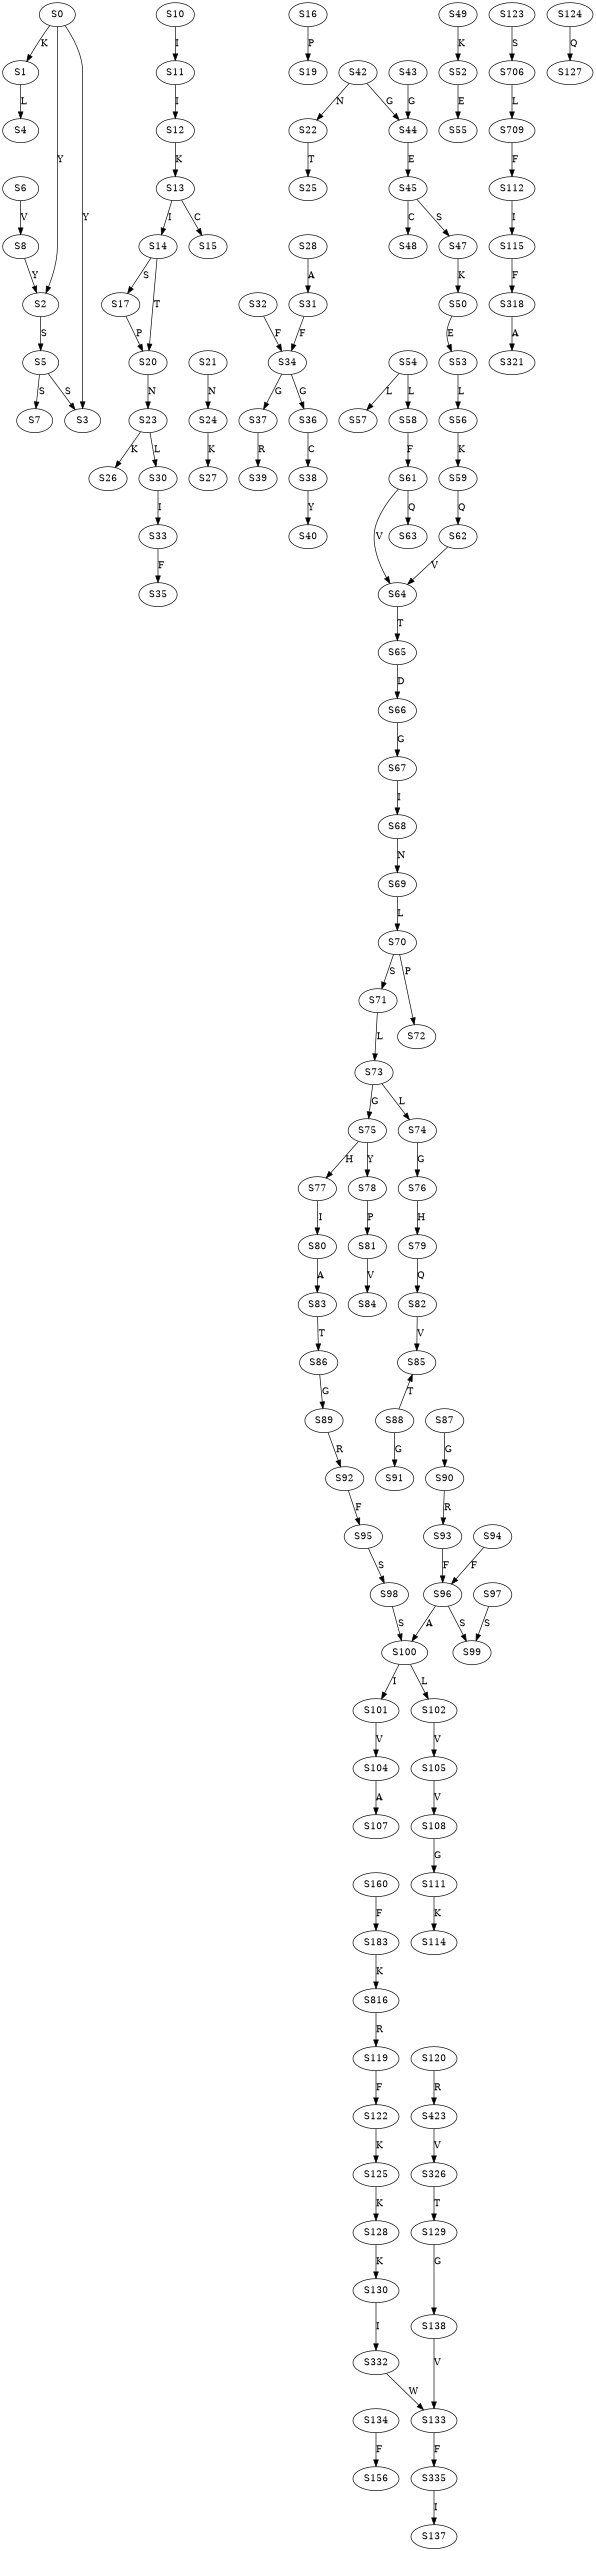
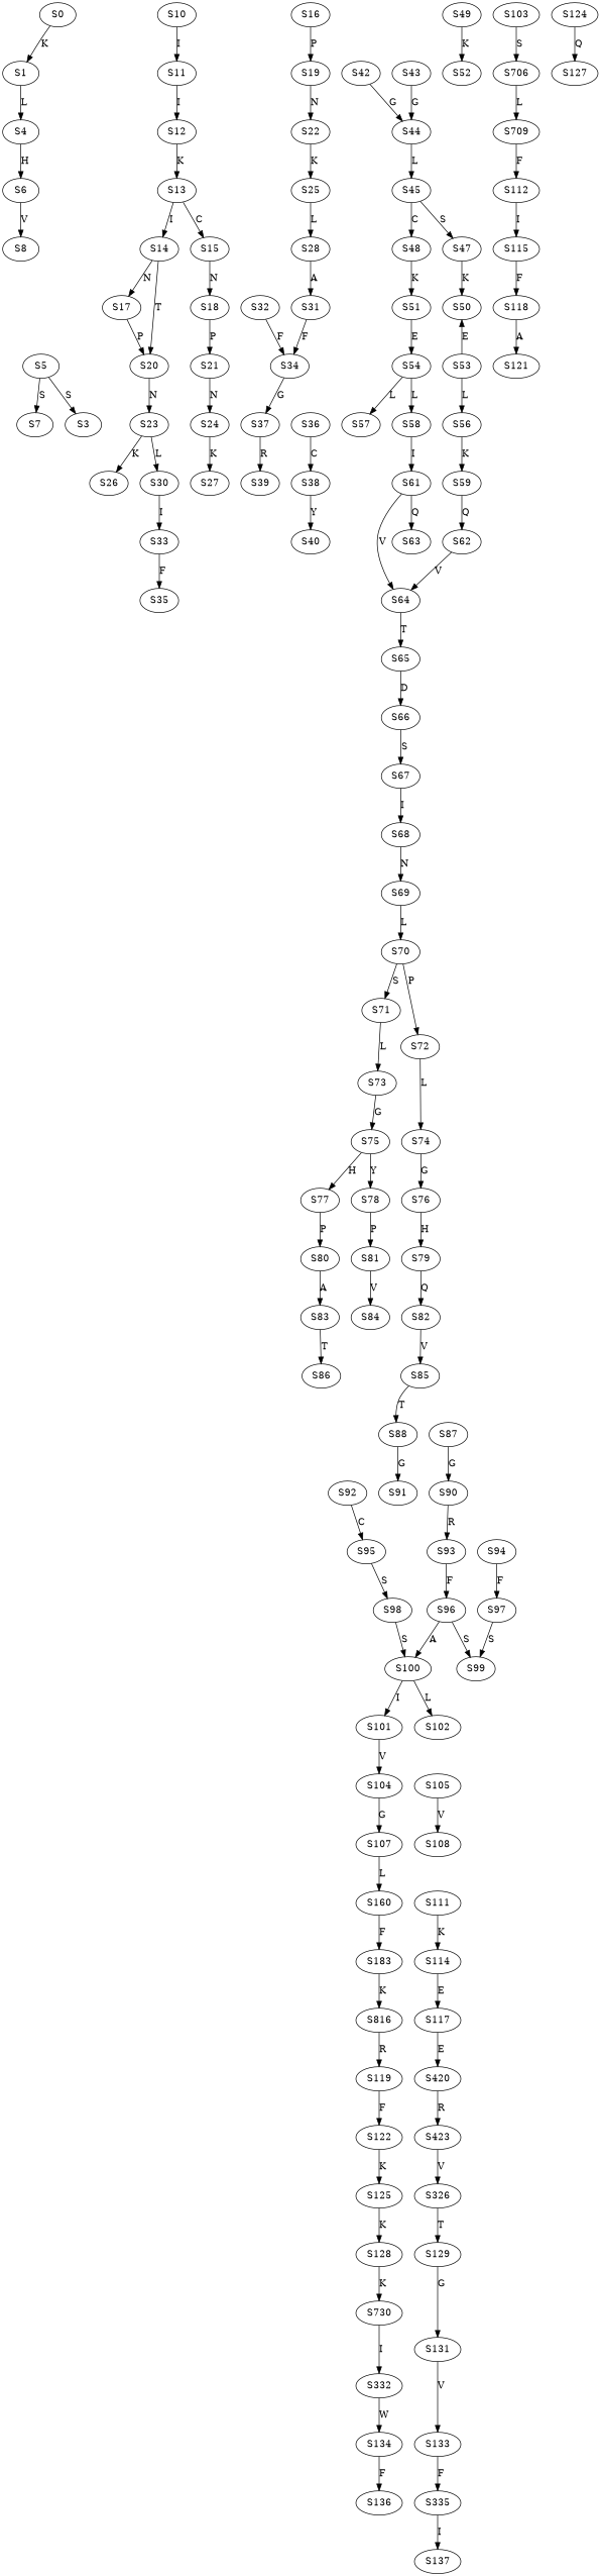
  strict digraph {
    S0
    S1
-   S2
    S3
    S4
    S5
    S6
    S7
    S8
    S10
    S11
    S12
    S13
    S14
    S15
    S17
    S20
+   S18
    S16
    S19
    S21
    S22
    S23
    S24
    S25
    S26
    S30
    S27
    S28
    S31
    S33
    S34
    S32
    S35
    S36
    S37
    S38
    S39
    S40
    S42
    S44
    S43
    S45
    S47
    S48
    S50
+   S51
    S49
    S52
    S53
    S54
-   S55
    S56
    S57
    S58
    S59
    S61
    S62
    S63
    S64
    S65
    S66
    S67
    S68
    S69
    S70
    S71
    S72
    S73
    S74
    S75
    S76
    S77
    S78
    S79
    S80
    S81
    S82
    S83
    S84
    S85
    S86
    S88
-   S89
    S87
    S90
    S91
    S92
    S93
    S95
    S96
    S94
    S97
    S98
    S99
    S100
    S101
    S102
    S104
    S105
    n101 [label=S706]
-   S103 [label=S123]
+   S103
    S107
    S108
    n105 [label=S709]
    n106 [label=S160]
    S111
    S112
    n109 [label=S183]
    S114
    S115
    n112 [label=S816]
-   S118 [label=S318]
+   S117
+   S118
    S119
-   S120
-   S121 [label=S321]
+   S120 [label=S420]
+   S121
    S122
    n119 [label=S423]
    S125
    n121 [label=S326]
    S124
    S127
    S128
    S129
-   S130
-   S131 [label=S138]
+   S130 [label=S730]
+   S131
    n128 [label=S332]
    S133
    S134
    n131 [label=S335]
-   S136 [label=S156]
+   S136
    S137
    S0 -> S1 [label=K]
-   S0 -> S2 [label=Y]
-   S0 -> S3 [label=Y]
    S1 -> S4 [label=L]
-   S2 -> S5 [label=S]
+   S4 -> S6 [label=H]
    S5 -> S3 [label=S]
    S5 -> S7 [label=S]
    S6 -> S8 [label=V]
-   S8 -> S2 [label=Y]
    S10 -> S11 [label=I]
    S11 -> S12 [label=I]
    S12 -> S13 [label=K]
    S13 -> S14 [label=I]
    S13 -> S15 [label=C]
-   S14 -> S17 [label=S]
+   S14 -> S17 [label=N]
    S14 -> S20 [label=T]
+   S15 -> S18 [label=N]
    S17 -> S20 [label=P]
    S20 -> S23 [label=N]
+   S18 -> S21 [label=P]
    S16 -> S19 [label=P]
-   S42 -> S22 [label=N]
+   S19 -> S22 [label=N]
    S21 -> S24 [label=N]
-   S22 -> S25 [label=T]
+   S22 -> S25 [label=K]
    S23 -> S26 [label=K]
    S23 -> S30 [label=L]
    S24 -> S27 [label=K]
+   S25 -> S28 [label=L]
    S30 -> S33 [label=I]
    S28 -> S31 [label=A]
    S31 -> S34 [label=F]
    S33 -> S35 [label=F]
-   S34 -> S36 [label=G]
    S34 -> S37 [label=G]
    S32 -> S34 [label=F]
    S36 -> S38 [label=C]
    S37 -> S39 [label=R]
    S38 -> S40 [label=Y]
    S42 -> S44 [label=G]
-   S44 -> S45 [label=E]
+   S44 -> S45 [label=L]
    S43 -> S44 [label=G]
    S45 -> S47 [label=S]
    S45 -> S48 [label=C]
    S47 -> S50 [label=K]
-   S50 -> S53 [label=E]
+   S48 -> S51 [label=K]
+   S53 -> S50 [label=E]
+   S51 -> S54 [label=E]
    S49 -> S52 [label=K]
-   S52 -> S55 [label=E]
    S53 -> S56 [label=L]
    S54 -> S57 [label=L]
    S54 -> S58 [label=L]
    S56 -> S59 [label=K]
-   S58 -> S61 [label=F]
+   S58 -> S61 [label=I]
    S59 -> S62 [label=Q]
    S61 -> S63 [label=Q]
    S61 -> S64 [label=V]
    S62 -> S64 [label=V]
    S64 -> S65 [label=T]
    S65 -> S66 [label=D]
-   S66 -> S67 [label=G]
+   S66 -> S67 [label=S]
    S67 -> S68 [label=I]
    S68 -> S69 [label=N]
    S69 -> S70 [label=L]
    S70 -> S71 [label=S]
    S70 -> S72 [label=P]
    S71 -> S73 [label=L]
-   S73 -> S74 [label=L]
+   S72 -> S74 [label=L]
    S73 -> S75 [label=G]
    S74 -> S76 [label=G]
    S75 -> S77 [label=H]
    S75 -> S78 [label=Y]
    S76 -> S79 [label=H]
-   S77 -> S80 [label=I]
+   S77 -> S80 [label=P]
    S78 -> S81 [label=P]
    S79 -> S82 [label=Q]
    S80 -> S83 [label=A]
    S81 -> S84 [label=V]
    S82 -> S85 [label=V]
    S83 -> S86 [label=T]
-   S88 -> S85 [label=T]
-   S86 -> S89 [label=G]
+   S85 -> S88 [label=T]
    S88 -> S91 [label=G]
-   S89 -> S92 [label=R]
    S87 -> S90 [label=G]
    S90 -> S93 [label=R]
-   S92 -> S95 [label=F]
+   S92 -> S95 [label=C]
    S93 -> S96 [label=F]
    S95 -> S98 [label=S]
    S96 -> S99 [label=S]
    S96 -> S100 [label=A]
-   S94 -> S96 [label=F]
+   S94 -> S97 [label=F]
    S97 -> S99 [label=S]
    S98 -> S100 [label=S]
    S100 -> S101 [label=I]
    S100 -> S102 [label=L]
    S101 -> S104 [label=V]
-   S102 -> S105 [label=V]
-   S104 -> S107 [label=A]
+   S104 -> S107 [label=G]
    S105 -> S108 [label=V]
    n101 -> n105 [label=L]
    S103 -> n101 [label=S]
-   S108 -> S111 [label=G]
+   S107 -> n106 [label=L]
    n105 -> S112 [label=F]
    n106 -> n109 [label=F]
    S111 -> S114 [label=K]
    S112 -> S115 [label=I]
    n109 -> n112 [label=K]
+   S114 -> S117 [label=E]
    S115 -> S118 [label=F]
    n112 -> S119 [label=R]
+   S117 -> S120 [label=E]
    S118 -> S121 [label=A]
    S119 -> S122 [label=F]
    S120 -> n119 [label=R]
    S122 -> S125 [label=K]
    n119 -> n121 [label=V]
    S125 -> S128 [label=K]
    n121 -> S129 [label=T]
    S124 -> S127 [label=Q]
    S128 -> S130 [label=K]
    S129 -> S131 [label=G]
    S130 -> n128 [label=I]
    S131 -> S133 [label=V]
-   n128 -> S133 [label=W]
+   n128 -> S134 [label=W]
    S133 -> n131 [label=F]
    S134 -> S136 [label=F]
    n131 -> S137 [label=I]
  }
